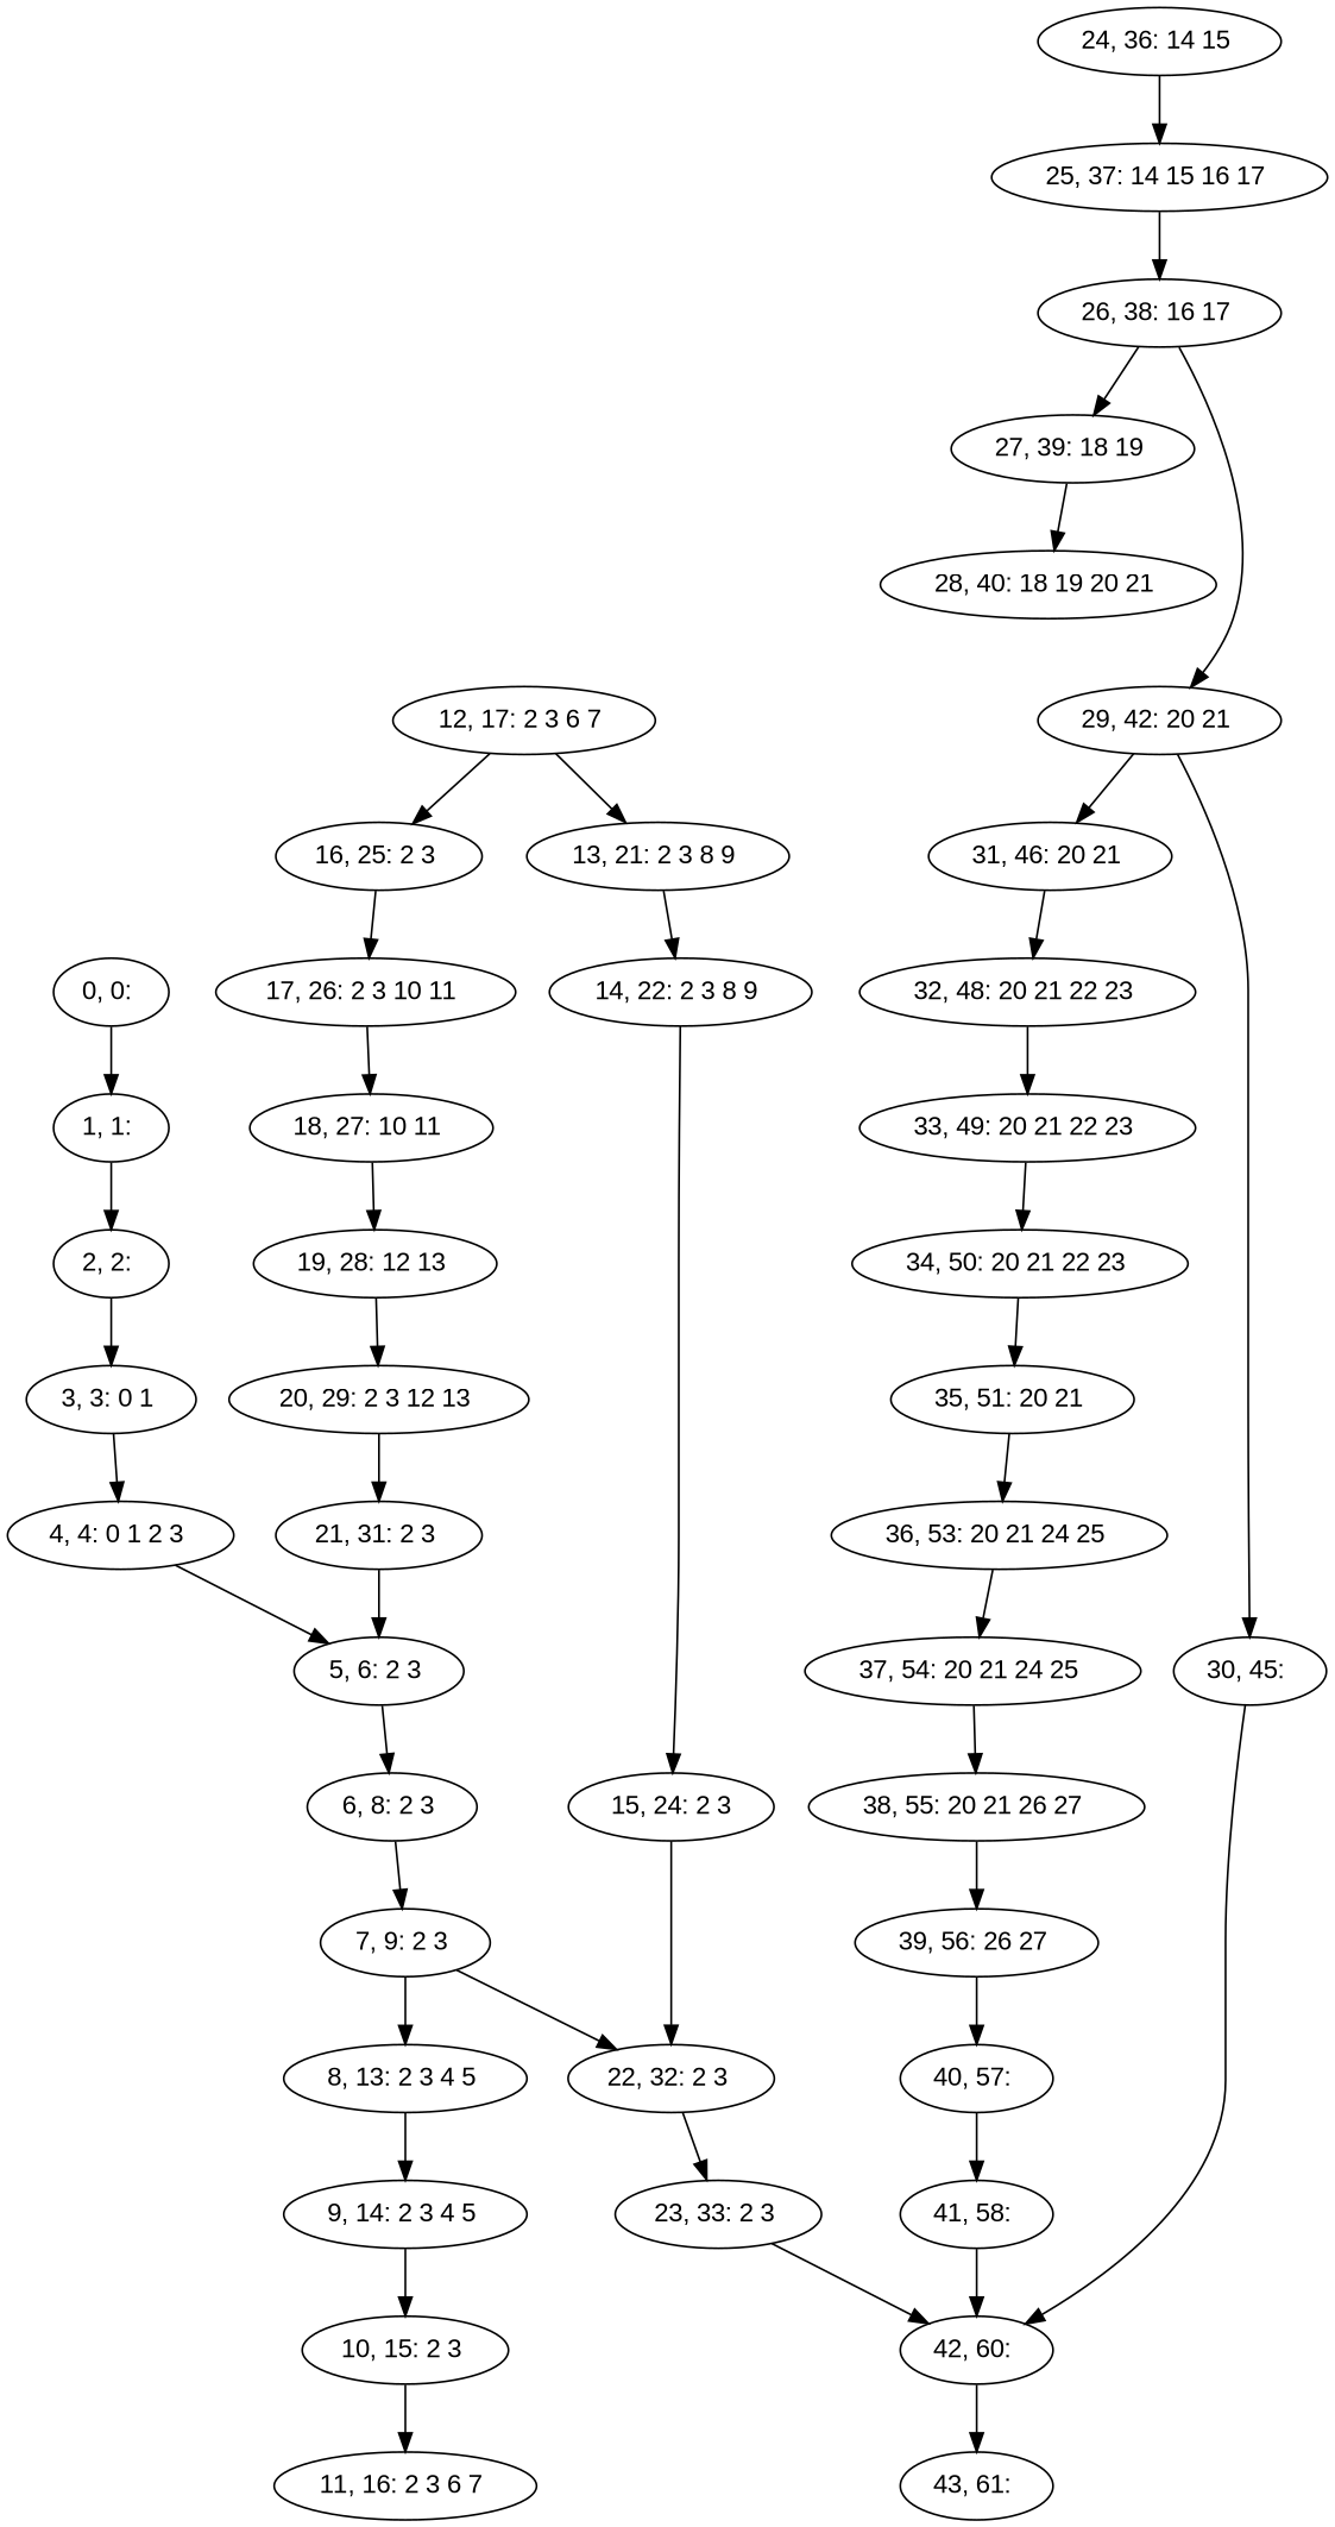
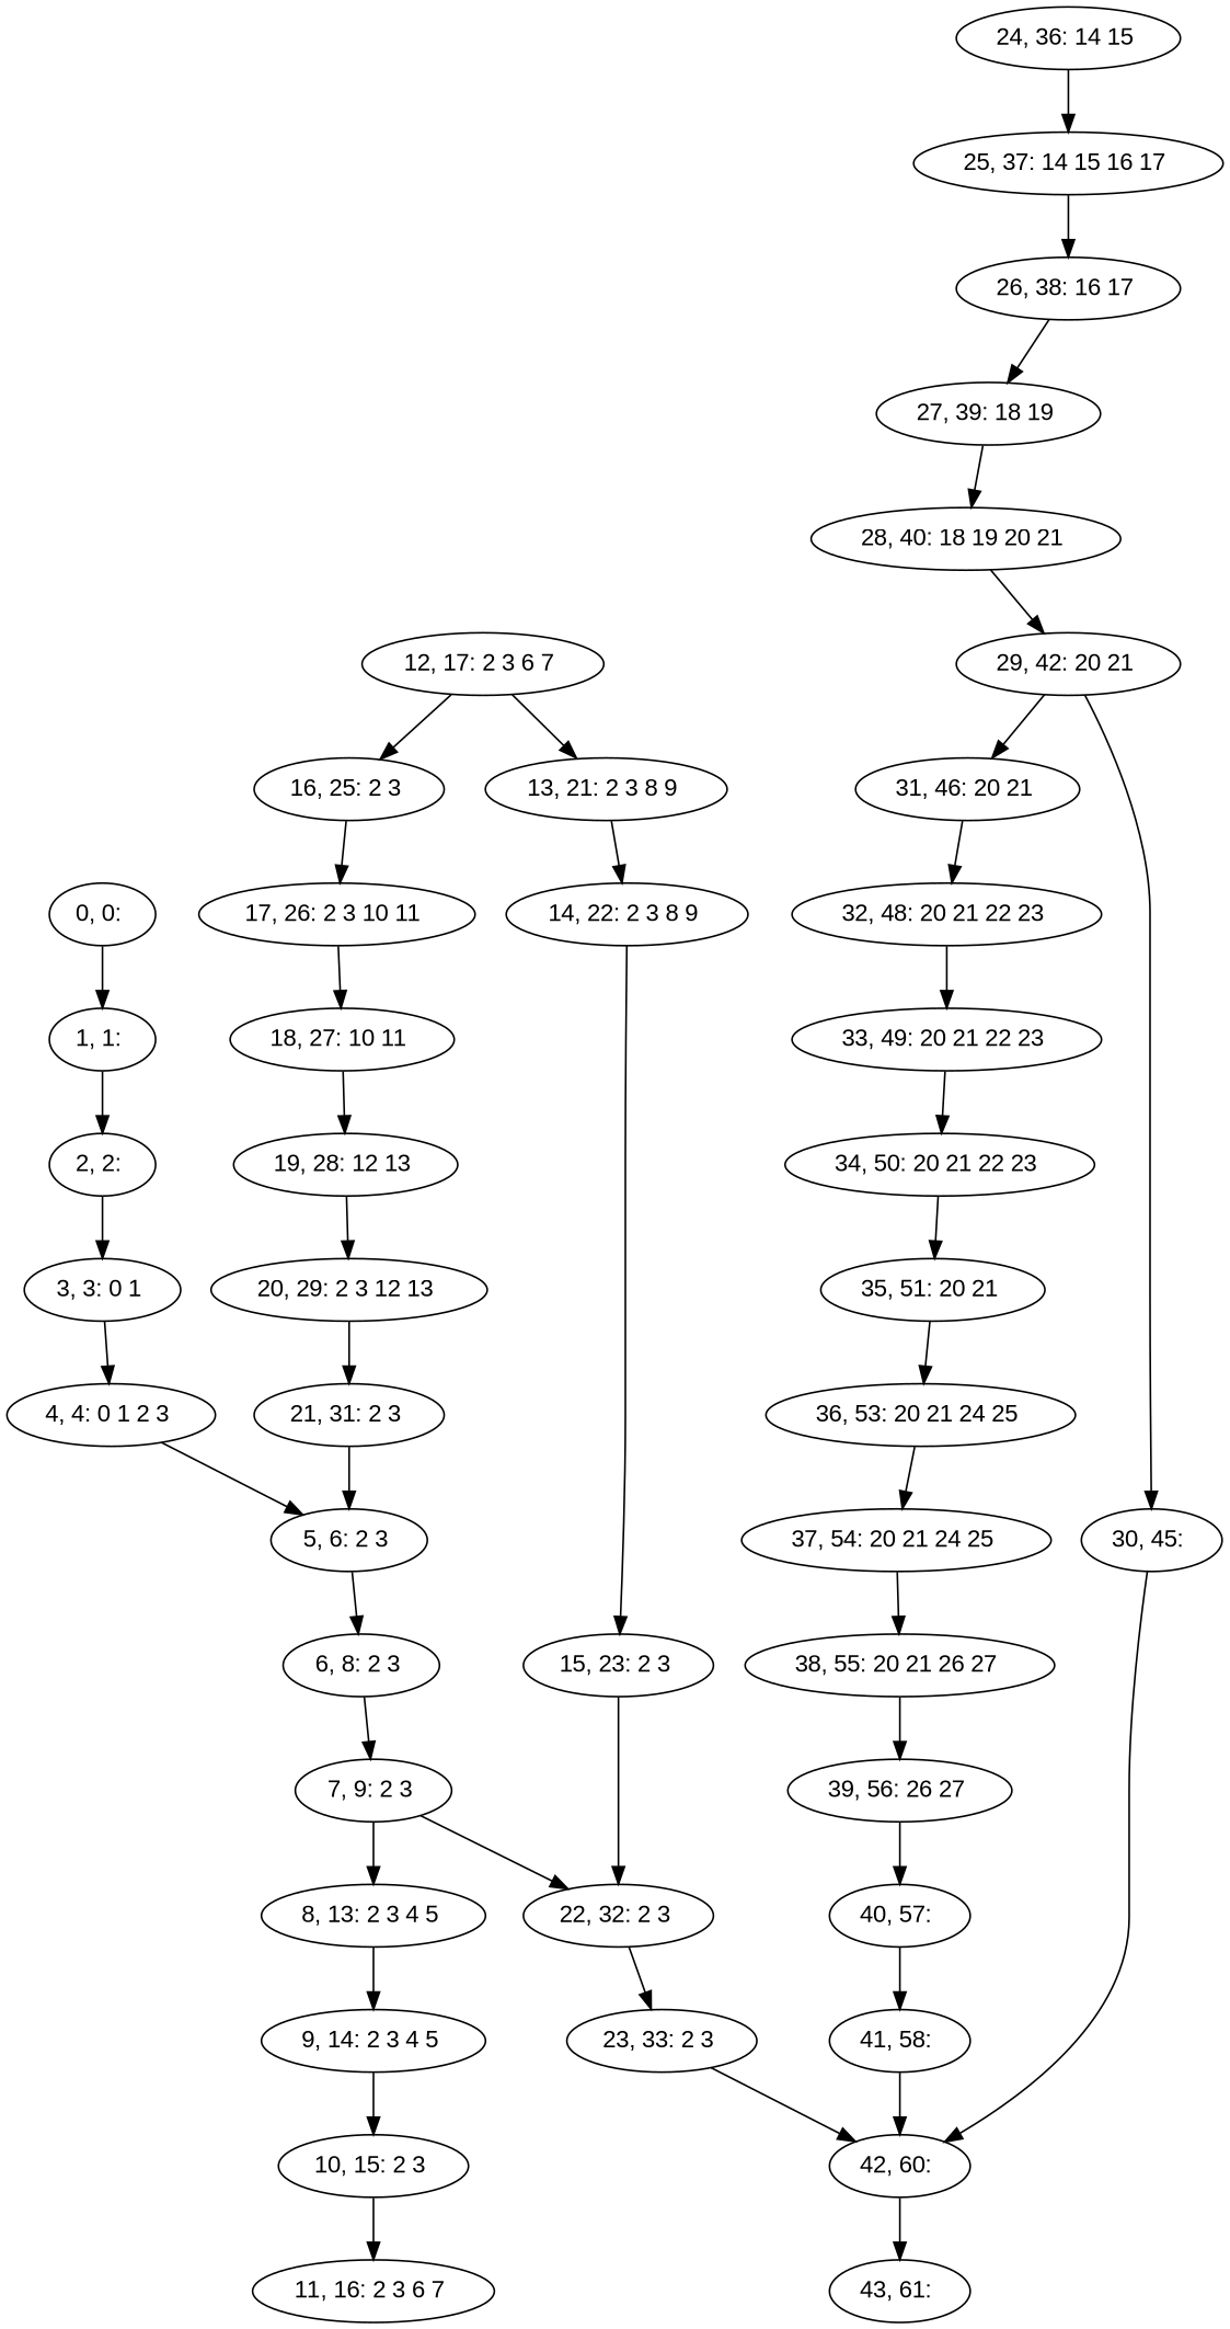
  digraph {
    fontname="Liberation Sans"
    node [fontname="Liberation Sans"]
    edge [fontname="Liberation Sans"]
    n1 [label="0, 0: "]
    n2 [label="1, 1: "]
    n3 [label="2, 2: "]
    n4 [label="3, 3: 0 1 "]
    n5 [label="4, 4: 0 1 2 3 "]
    n6 [label="5, 6: 2 3 "]
    n7 [label="6, 8: 2 3 "]
    n8 [label="7, 9: 2 3 "]
    n9 [label="8, 13: 2 3 4 5 "]
    n10 [label="22, 32: 2 3 "]
    n11 [label="9, 14: 2 3 4 5 "]
    n12 [label="23, 33: 2 3 "]
    n13 [label="10, 15: 2 3 "]
    n14 [label="11, 16: 2 3 6 7 "]
    n15 [label="12, 17: 2 3 6 7 "]
    n16 [label="13, 21: 2 3 8 9 "]
    n17 [label="16, 25: 2 3 "]
    n18 [label="14, 22: 2 3 8 9 "]
    n19 [label="17, 26: 2 3 10 11 "]
-   n20 [label="15, 24: 2 3"]
+   n20 [label="15, 23: 2 3 "]
    n21 [label="18, 27: 10 11 "]
    n22 [label="19, 28: 12 13 "]
    n23 [label="20, 29: 2 3 12 13 "]
    n24 [label="21, 31: 2 3 "]
    n25 [label="42, 60: "]
    n26 [label="24, 36: 14 15 "]
    n27 [label="25, 37: 14 15 16 17 "]
    n28 [label="43, 61: "]
    n29 [label="26, 38: 16 17 "]
    n30 [label="27, 39: 18 19 "]
    n31 [label="28, 40: 18 19 20 21 "]
    n32 [label="29, 42: 20 21 "]
    n33 [label="30, 45: "]
    n34 [label="31, 46: 20 21 "]
    n35 [label="32, 48: 20 21 22 23 "]
    n36 [label="33, 49: 20 21 22 23 "]
    n37 [label="34, 50: 20 21 22 23 "]
    n38 [label="35, 51: 20 21 "]
    n39 [label="36, 53: 20 21 24 25 "]
    n40 [label="37, 54: 20 21 24 25 "]
    n41 [label="38, 55: 20 21 26 27 "]
    n42 [label="39, 56: 26 27 "]
    n43 [label="40, 57: "]
    n44 [label="41, 58: "]
    n1 -> n2
    n2 -> n3
    n3 -> n4
    n4 -> n5
    n5 -> n6
    n6 -> n7
    n7 -> n8
    n8 -> n9
    n8 -> n10
    n9 -> n11
    n10 -> n12
    n11 -> n13
    n12 -> n25
    n13 -> n14
    n15 -> n16
    n15 -> n17
    n16 -> n18
    n17 -> n19
    n18 -> n20
    n19 -> n21
    n20 -> n10
    n21 -> n22
    n22 -> n23
    n23 -> n24
    n24 -> n6
    n25 -> n28
    n26 -> n27
    n27 -> n29
    n29 -> n30
    n30 -> n31
-   n29 -> n32
+   n31 -> n32
    n32 -> n33
    n32 -> n34
    n33 -> n25
    n34 -> n35
    n35 -> n36
    n36 -> n37
    n37 -> n38
    n38 -> n39
    n39 -> n40
    n40 -> n41
    n41 -> n42
    n42 -> n43
    n43 -> n44
    n44 -> n25
  }
